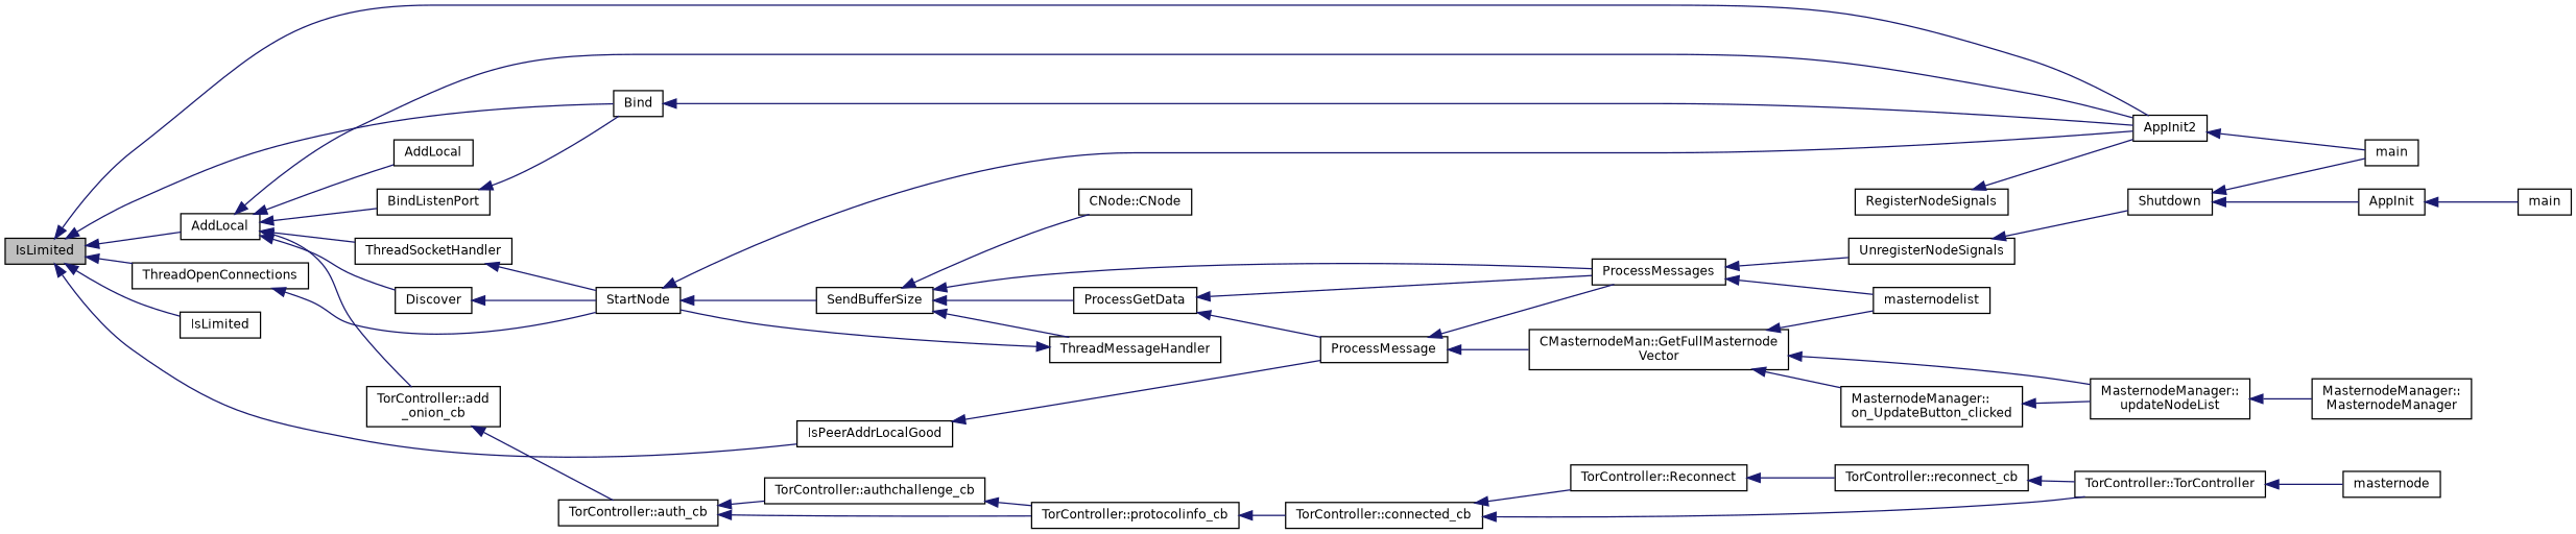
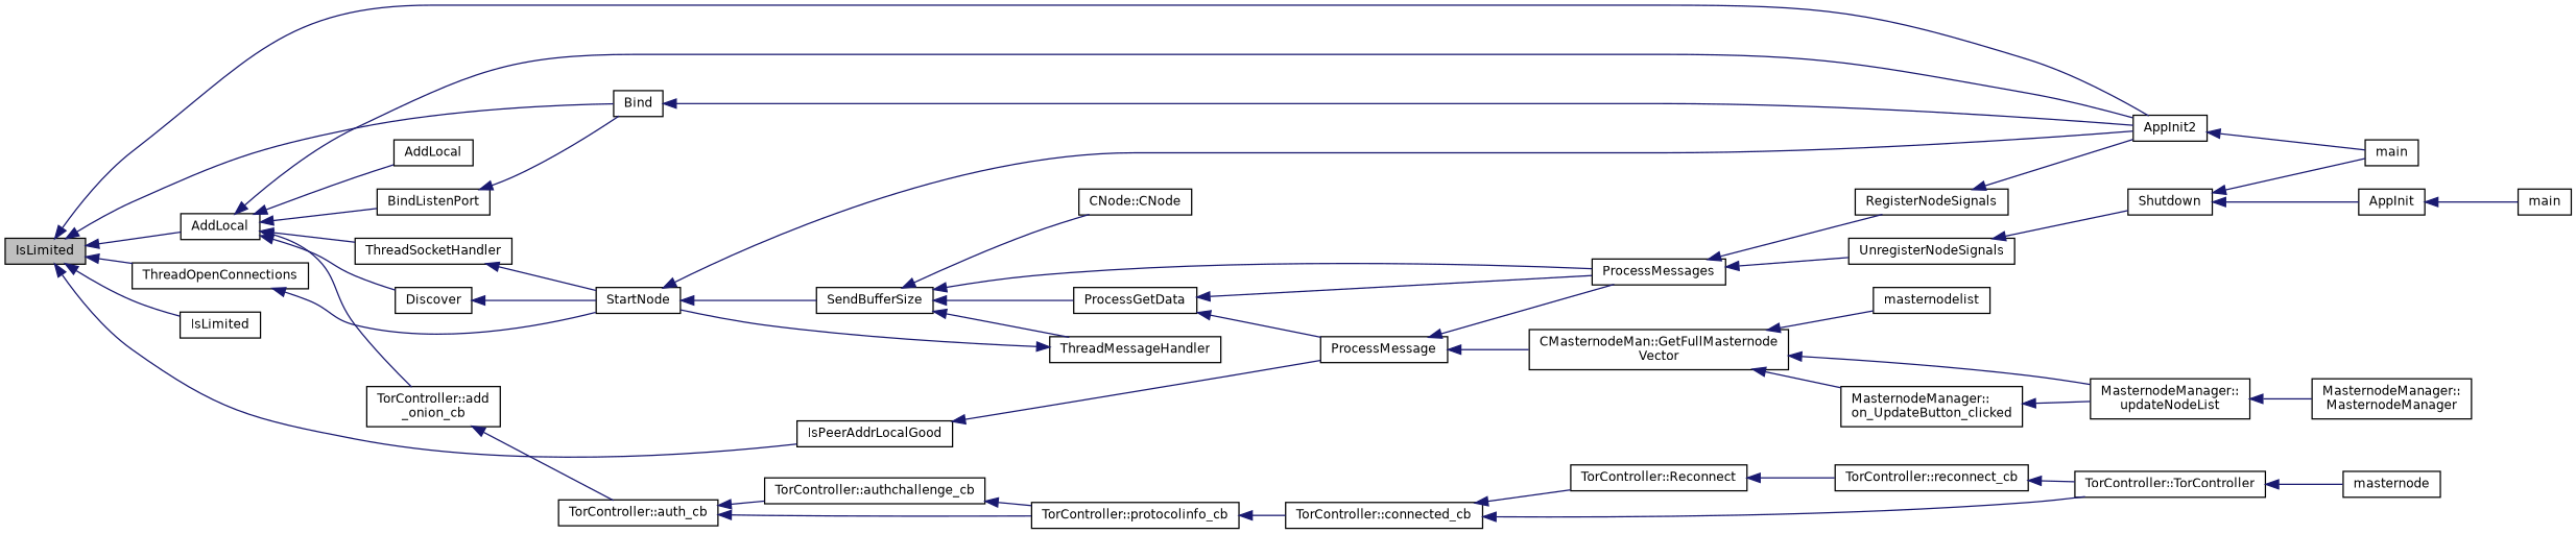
  digraph {
    rankdir=LR
    node [color=black fillcolor=white fontname=Helvetica fontsize=10 shape=record style=filled]
    edge [color=midnightblue dir=back fontname=Helvetica fontsize=10 labelfontname=Helvetica labelfontsize=10 style=solid]
    n1 [fillcolor=grey75 fontcolor=black height=0.2 label=IsLimited width=0.4]
    n2 [height=0.2 label=Bind width=0.4]
    n3 [height=0.2 label=AppInit2 width=0.4]
    n4 [height=0.2 label=IsPeerAddrLocalGood width=0.4]
    n5 [height=0.2 label=AddLocal width=0.4]
    n6 [height=0.2 label=IsLimited width=0.4]
    n7 [height=0.2 label=ThreadOpenConnections width=0.4]
    n8 [height=0.2 label=main width=0.4]
    n9 [height=0.2 label=ProcessMessage width=0.4]
    n10 [height=0.2 label=AddLocal width=0.4]
    n11 [height=0.2 label=ThreadSocketHandler width=0.4]
    n12 [height=0.2 label=BindListenPort width=0.4]
    n13 [height=0.2 label=Discover width=0.4]
    n14 [height=0.2 label="TorController::add\l_onion_cb" width=0.4]
    n15 [height=0.2 label=StartNode width=0.4]
    n16 [height=0.2 label=AppInit width=0.4]
    n17 [height=0.2 label=main width=0.4]
    n18 [height=0.2 label=ProcessMessages width=0.4]
    n19 [height=0.2 label="CMasternodeMan::GetFullMasternode\lVector" width=0.4]
    n20 [height=0.2 label=RegisterNodeSignals width=0.4]
    n21 [height=0.2 label=UnregisterNodeSignals width=0.4]
    n22 [height=0.2 label="MasternodeManager::\lupdateNodeList" width=0.4]
    n23 [height=0.2 label="MasternodeManager::\lon_UpdateButton_clicked" width=0.4]
    n24 [height=0.2 label=masternodelist width=0.4]
    n25 [height=0.2 label=Shutdown width=0.4]
    n26 [height=0.2 label="MasternodeManager::\lMasternodeManager" width=0.4]
    n27 [height=0.2 label=masternode width=0.4]
    n28 [height=0.2 label="TorController::auth_cb" width=0.4]
    n29 [height=0.2 label=SendBufferSize width=0.4]
    n30 [height=0.2 label=ProcessGetData width=0.4]
    n31 [height=0.2 label=ThreadMessageHandler width=0.4]
    n32 [height=0.2 label="CNode::CNode" width=0.4]
    n33 [height=0.2 label="TorController::authchallenge_cb" width=0.4]
    n34 [height=0.2 label="TorController::protocolinfo_cb" width=0.4]
    n35 [height=0.2 label="TorController::connected_cb" width=0.4]
    n36 [height=0.2 label="TorController::TorController" width=0.4]
    n37 [height=0.2 label="TorController::Reconnect" width=0.4]
    n38 [height=0.2 label="TorController::reconnect_cb" width=0.4]
    n1 -> n2
    n1 -> n3
    n1 -> n4
    n1 -> n5
    n1 -> n6
    n1 -> n7
    n2 -> n3
    n3 -> n8
    n4 -> n9
    n5 -> n3
    n5 -> n10
    n5 -> n11
    n5 -> n12
    n5 -> n13
    n5 -> n14
    n7 -> n15
    n9 -> n18
    n9 -> n19
    n11 -> n15
    n12 -> n2
    n13 -> n15
    n14 -> n28
    n15 -> n3
    n15 -> n29
    n16 -> n17
-   n18 -> n24
+   n18 -> n20
    n18 -> n21
    n19 -> n22
    n19 -> n23
    n19 -> n24
    n20 -> n3
    n21 -> n25
    n22 -> n26
    n23 -> n22
    n25 -> n8
    n25 -> n16
    n28 -> n33
    n28 -> n34
    n29 -> n18
    n29 -> n30
    n29 -> n31
    n29 -> n32
    n30 -> n9
    n30 -> n18
    n31 -> n15
    n33 -> n34
    n34 -> n35
    n35 -> n36
    n35 -> n37
    n36 -> n27
    n37 -> n38
    n38 -> n36
  }
